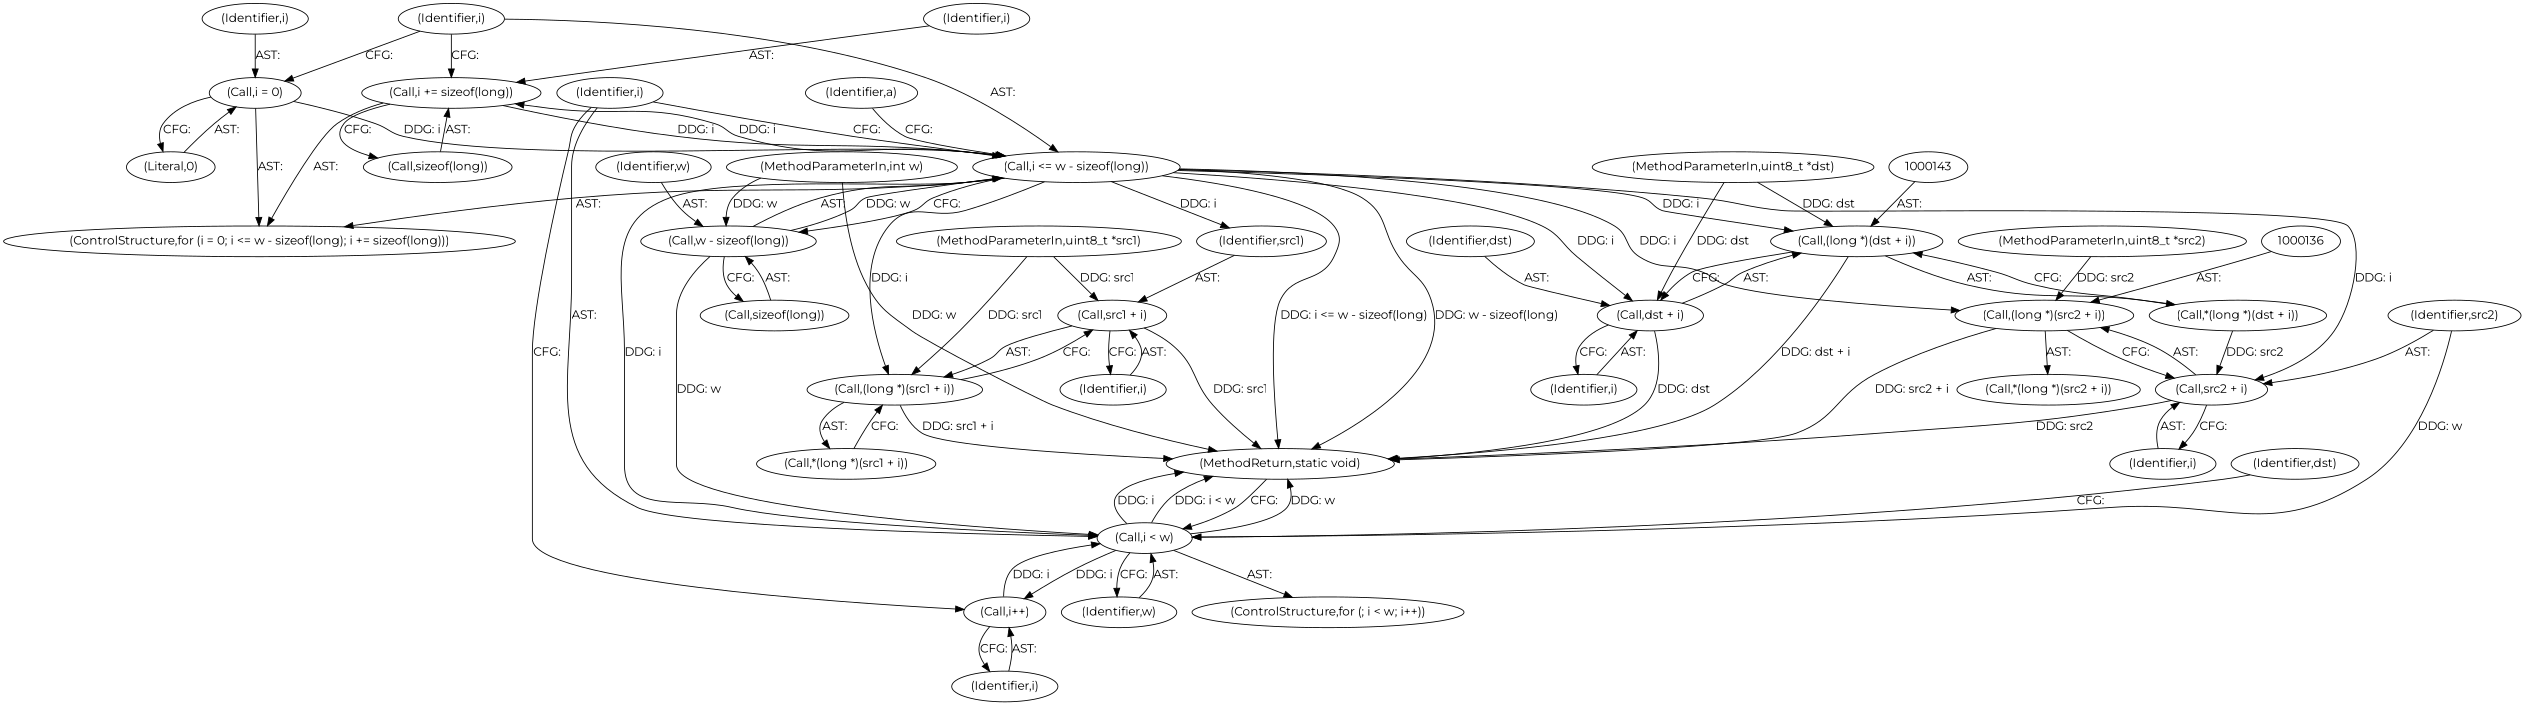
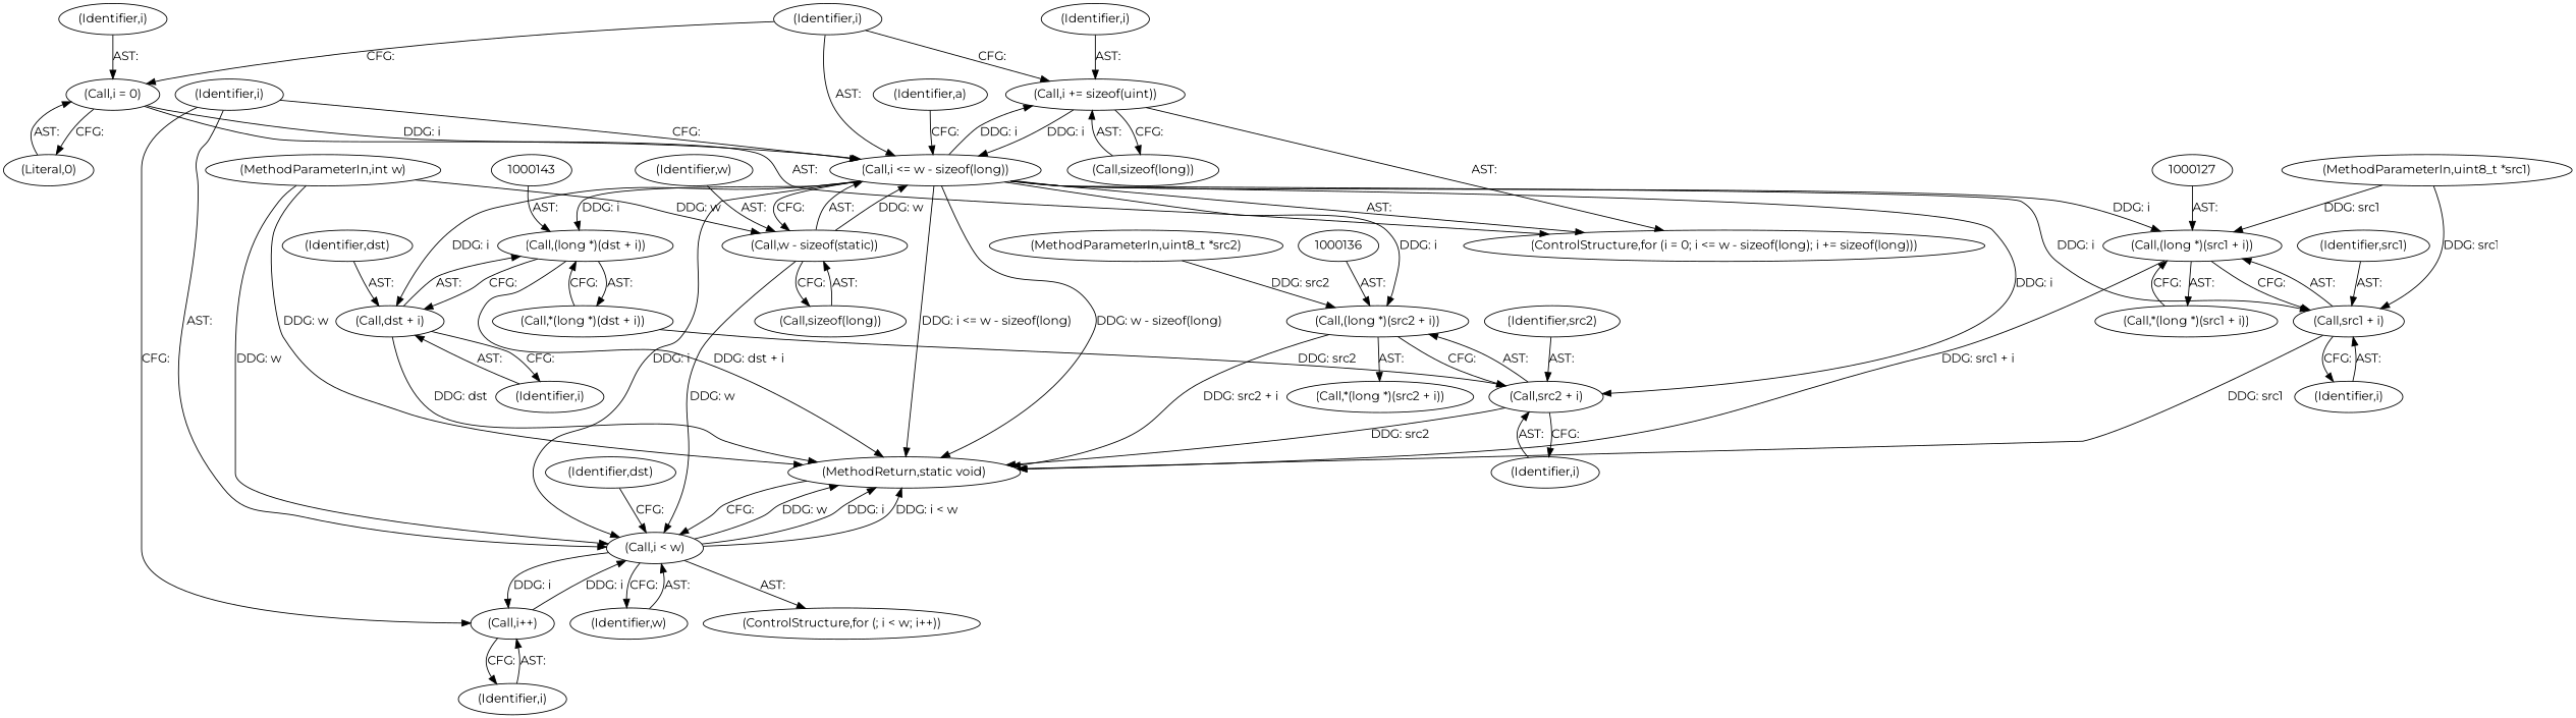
  digraph {
    fontname=Montserrat
    node [fontname=Montserrat]
    edge [fontname=Montserrat]
-   n1 [label="(Call,i += sizeof(long))"]
+   n1 [label="(Call,i += sizeof(uint))"]
    n2 [label="(Call,i <= w - sizeof(long))"]
    n3 [label="(ControlStructure,for (i = 0; i <= w - sizeof(long); i += sizeof(long)))"]
    n4 [label="(Call,sizeof(long))"]
-   n5 [label="(Call,w - sizeof(long))"]
+   n5 [label="(Call,w - sizeof(static))"]
    n6 [label="(Call,(long *)(src1 + i))"]
    n7 [label="(Call,src1 + i)"]
    n8 [label="(Call,(long *)(src2 + i))"]
    n9 [label="(Call,src2 + i)"]
    n10 [label="(Call,(long *)(dst + i))"]
    n11 [label="(Call,dst + i)"]
    n12 [label="(Call,i < w)"]
    n13 [label="(MethodReturn,static void)"]
    n14 [label="(Call,sizeof(long))"]
    n15 [label="(Call,*(long *)(src1 + i))"]
    n16 [label="(Identifier,i)"]
    n17 [label="(Call,*(long *)(src2 + i))"]
    n18 [label="(Identifier,i)"]
    n19 [label="(Call,*(long *)(dst + i))"]
    n20 [label="(Identifier,i)"]
    n21 [label="(Call,i++)"]
    n22 [label="(Identifier,w)"]
    n23 [label="(ControlStructure,for (; i < w; i++))"]
    n24 [label="(Call,i = 0)"]
    n25 [label="(Literal,0)"]
    n26 [label="(MethodParameterIn,int w)"]
    n27 [label="(Identifier,i)"]
    n28 [label="(Identifier,i)"]
    n29 [label="(Identifier,src2)"]
    n30 [label="(Identifier,i)"]
    n31 [label="(MethodParameterIn,uint8_t *src1)"]
    n32 [label="(Identifier,dst)"]
    n33 [label="(Identifier,w)"]
    n34 [label="(MethodParameterIn,uint8_t *src2)"]
    n35 [label="(Identifier,src1)"]
    n36 [label="(Identifier,dst)"]
    n37 [label="(Identifier,i)"]
-   n38 [label="(MethodParameterIn,uint8_t *dst)"]
    n39 [label="(Identifier,i)"]
    n40 [label="(Identifier,a)"]
+   1000127
    1000136
    1000143
    n1 -> n2 [label="DDG: i"]
    n1 -> n3 [label="AST: "]
    n1 -> n4 [label="CFG: "]
    n2 -> n1 [label="DDG: i"]
    n2 -> n3 [label="AST: "]
    n2 -> n5 [label="CFG: "]
    n2 -> n6 [label="DDG: i"]
-   n2 -> n35 [label="DDG: i"]
+   n2 -> n7 [label="DDG: i"]
    n2 -> n8 [label="DDG: i"]
    n2 -> n9 [label="DDG: i"]
    n2 -> n10 [label="DDG: i"]
    n2 -> n11 [label="DDG: i"]
    n2 -> n12 [label="DDG: i"]
    n2 -> n13 [label="DDG: w - sizeof(long)"]
    n2 -> n13 [label="DDG: i <= w - sizeof(long)"]
    n4 -> n1 [label="AST: "]
    n5 -> n2 [label="AST: "]
    n5 -> n2 [label="DDG: w"]
    n5 -> n12 [label="DDG: w"]
    n5 -> n14 [label="CFG: "]
    n6 -> n7 [label="CFG: "]
    n6 -> n13 [label="DDG: src1 + i"]
    n6 -> n15 [label="AST: "]
    n7 -> n6 [label="AST: "]
    n7 -> n13 [label="DDG: src1"]
    n7 -> n16 [label="CFG: "]
    n8 -> n9 [label="CFG: "]
    n8 -> n13 [label="DDG: src2 + i"]
    n8 -> n17 [label="AST: "]
    n9 -> n8 [label="AST: "]
    n9 -> n13 [label="DDG: src2"]
    n9 -> n18 [label="CFG: "]
    n10 -> n11 [label="CFG: "]
    n10 -> n13 [label="DDG: dst + i"]
    n10 -> n19 [label="AST: "]
    n11 -> n10 [label="AST: "]
    n11 -> n13 [label="DDG: dst"]
    n11 -> n20 [label="CFG: "]
    n12 -> n13 [label="DDG: w"]
    n12 -> n13 [label="DDG: i"]
    n12 -> n13 [label="DDG: i < w"]
    n12 -> n21 [label="DDG: i"]
    n12 -> n22 [label="CFG: "]
    n12 -> n23 [label="AST: "]
    n13 -> n12 [label="CFG: "]
    n14 -> n5 [label="AST: "]
    n15 -> n6 [label="CFG: "]
    n16 -> n7 [label="AST: "]
    n18 -> n9 [label="AST: "]
    n19 -> n9 [label="DDG: src2"]
    n19 -> n10 [label="CFG: "]
    n20 -> n11 [label="AST: "]
    n21 -> n12 [label="DDG: i"]
    n21 -> n27 [label="CFG: "]
    n22 -> n12 [label="AST: "]
    n24 -> n2 [label="DDG: i"]
    n24 -> n3 [label="AST: "]
    n24 -> n25 [label="CFG: "]
    n25 -> n24 [label="AST: "]
    n26 -> n5 [label="DDG: w"]
-   n29 -> n12 [label="DDG: w"]
+   n26 -> n12 [label="DDG: w"]
    n26 -> n13 [label="DDG: w"]
    n27 -> n21 [label="AST: "]
    n28 -> n1 [label="AST: "]
    n29 -> n9 [label="AST: "]
    n30 -> n2 [label="CFG: "]
    n30 -> n12 [label="AST: "]
    n30 -> n21 [label="CFG: "]
    n31 -> n6 [label="DDG: src1"]
    n31 -> n7 [label="DDG: src1"]
    n32 -> n12 [label="CFG: "]
    n33 -> n5 [label="AST: "]
    n34 -> n8 [label="DDG: src2"]
    n35 -> n7 [label="AST: "]
    n36 -> n11 [label="AST: "]
    n37 -> n24 [label="AST: "]
-   n38 -> n10 [label="DDG: dst"]
-   n38 -> n11 [label="DDG: dst"]
    n39 -> n1 [label="CFG: "]
    n39 -> n2 [label="AST: "]
    n39 -> n24 [label="CFG: "]
    n40 -> n2 [label="CFG: "]
+   1000127 -> n6 [label="AST: "]
    1000136 -> n8 [label="AST: "]
    1000143 -> n10 [label="AST: "]
  }
